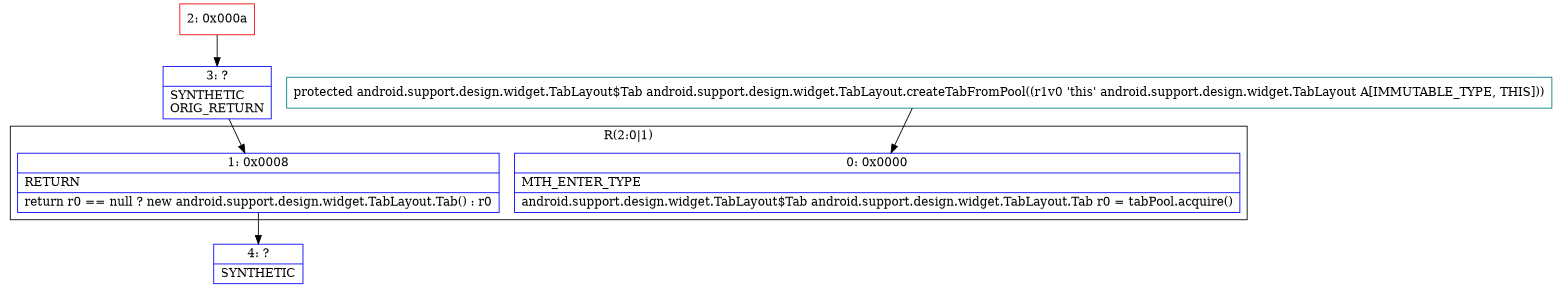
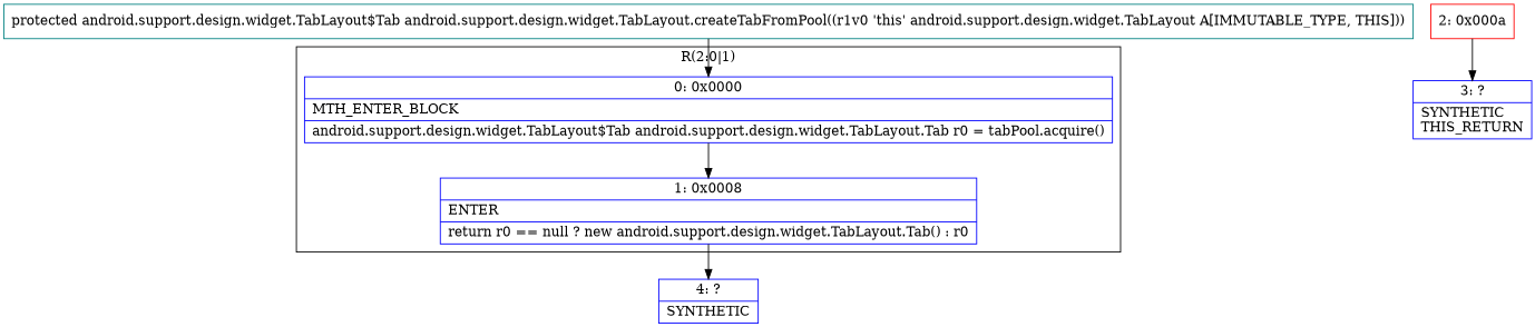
  digraph {
    node [color=blue shape=record]
-   n1 [label="{0\:\ 0x0000|MTH_ENTER_TYPE\l|android.support.design.widget.TabLayout$Tab android.support.design.widget.TabLayout.Tab r0 = tabPool.acquire()\l}"]
-   n2 [label="{1\:\ 0x0008|RETURN\l|return r0 == null ? new android.support.design.widget.TabLayout.Tab() : r0\l}"]
+   n1 [label="{0\:\ 0x0000|MTH_ENTER_BLOCK\l|android.support.design.widget.TabLayout$Tab android.support.design.widget.TabLayout.Tab r0 = tabPool.acquire()\l}"]
+   n2 [label="{1\:\ 0x0008|ENTER\l|return r0 == null ? new android.support.design.widget.TabLayout.Tab() : r0\l}"]
    n3 [label="{4\:\ ?|SYNTHETIC\l}"]
    n4 [color=red label="{2\:\ 0x000a}"]
-   n5 [label="{3\:\ ?|SYNTHETIC\lORIG_RETURN\l}"]
+   n5 [label="{3\:\ ?|SYNTHETIC\lTHIS_RETURN\l}"]
    n6 [color=teal label="{protected android.support.design.widget.TabLayout$Tab android.support.design.widget.TabLayout.createTabFromPool((r1v0 'this' android.support.design.widget.TabLayout A[IMMUTABLE_TYPE, THIS])) }"]
    subgraph cluster_1 {
      label="R(2:0|1)"
      n1
      n2
    }
-   n5 -> n2
+   n1 -> n2
    n2 -> n3
    n4 -> n5
    n6 -> n1
  }
